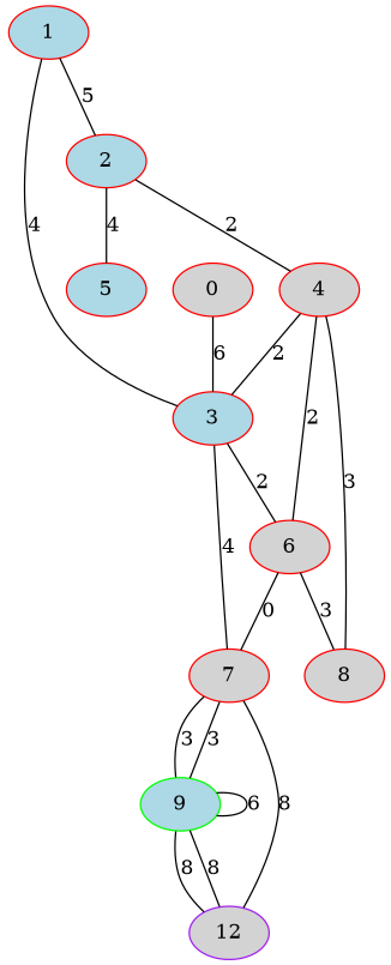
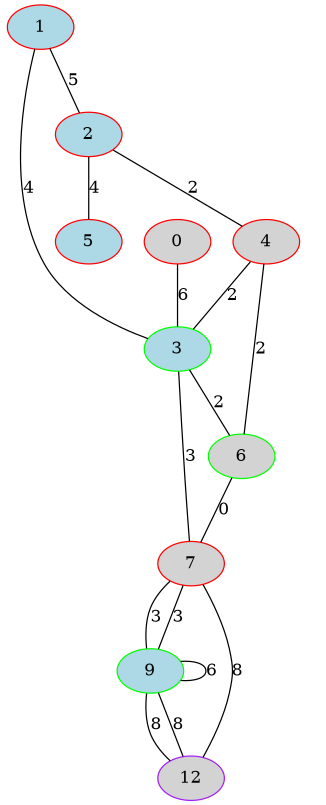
  graph {
    node [color=red fillcolor=lightgrey style=filled weight=1]
-   3 [fillcolor=lightblue]
+   3 [color=green fillcolor=lightblue]
    0
    1 [fillcolor=lightblue]
    2 [fillcolor=lightblue]
-   6 [weight=2]
+   6 [color=green weight=2]
    7
    4
    5 [fillcolor=lightblue]
-   8
    9 [color=green fillcolor=lightblue weight=2]
    n11 [color=purple label=12 weight=4]
    3 -- 6 [label=2]
-   3 -- 7 [label=4]
+   3 -- 7 [label=3]
    0 -- 3 [label=6]
    1 -- 3 [label=4]
    1 -- 2 [label=5]
    2 -- 4 [label=2]
    2 -- 5 [label=4]
    6 -- 7 [label=0]
-   6 -- 8 [label=3]
    7 -- 9 [label=3]
    7 -- 9 [label=3]
    7 -- n11 [label=8]
    4 -- 3 [label=2]
    4 -- 6 [label=2]
-   4 -- 8 [label=3]
    9 -- 9 [label=6]
    9 -- n11 [label=8]
    9 -- n11 [label=8]
  }
